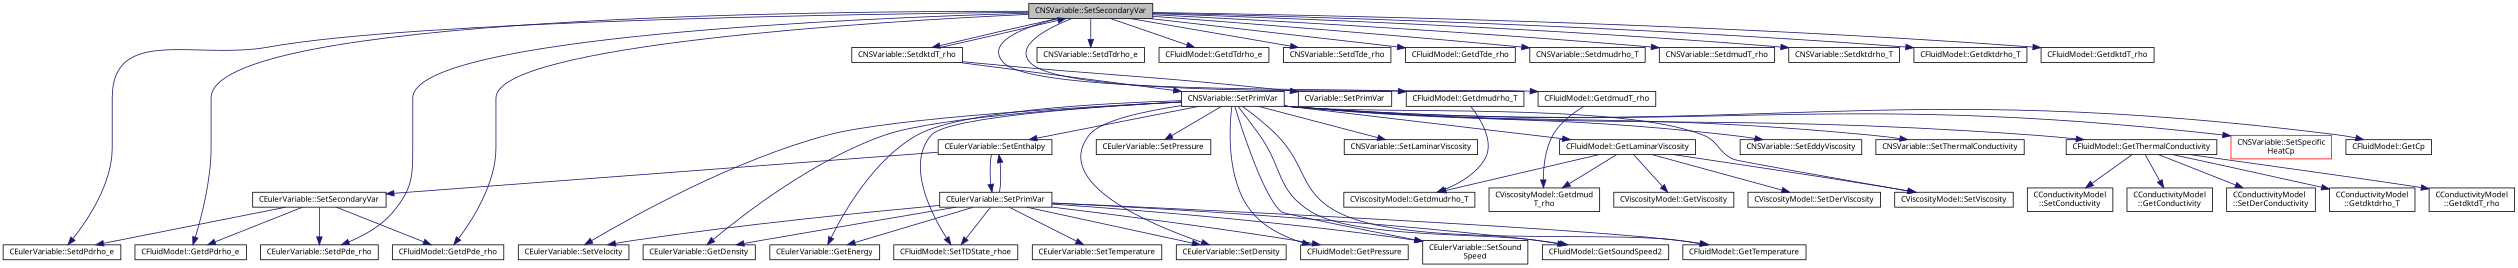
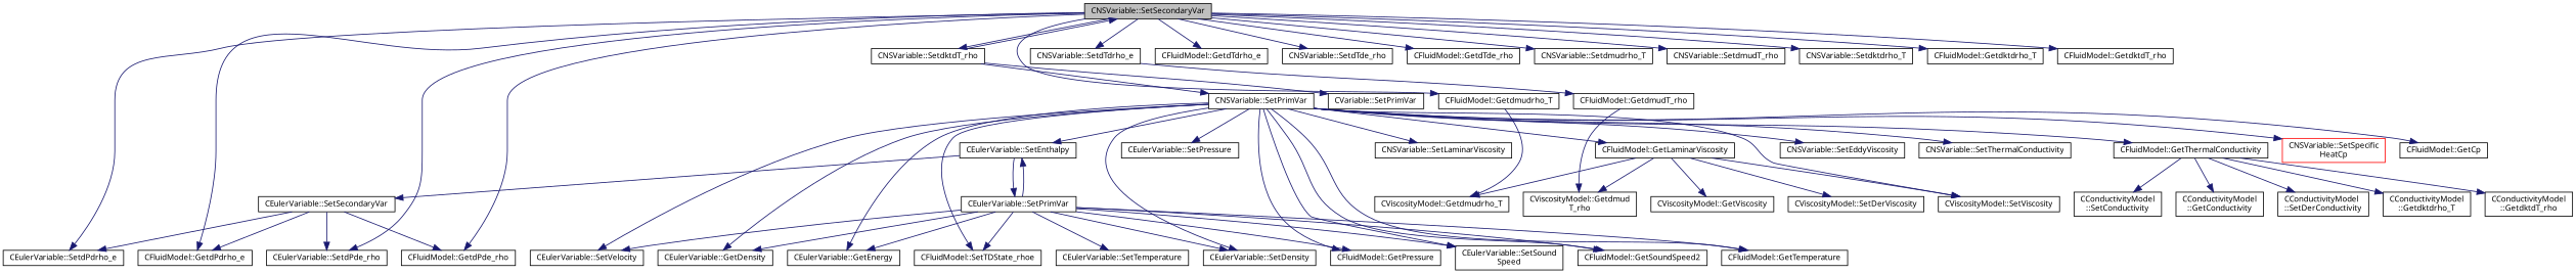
  digraph {
    fontname="Noto Sans"
    rankdir=TB
    node [color=black fillcolor=white fontname="Noto Sans" fontsize=10 shape=record style=filled]
    edge [color=midnightblue fontname="Noto Sans" fontsize=10 labelfontname=Helvetica labelfontsize=10 style=solid]
    n1 [fillcolor=grey75 fontcolor=black height=0.2 label="CNSVariable::SetSecondaryVar" width=0.4]
    n2 [height=0.2 label="CEulerVariable::SetdPdrho_e" width=0.4]
    n3 [height=0.2 label="CFluidModel::GetdPdrho_e" width=0.4]
    n4 [height=0.2 label="CEulerVariable::SetdPde_rho" width=0.4]
    n5 [height=0.2 label="CFluidModel::GetdPde_rho" width=0.4]
    n6 [height=0.2 label="CNSVariable::SetdTdrho_e" width=0.4]
    n7 [height=0.2 label="CFluidModel::GetdTdrho_e" width=0.4]
    n8 [height=0.2 label="CNSVariable::SetdTde_rho" width=0.4]
    n9 [height=0.2 label="CFluidModel::GetdTde_rho" width=0.4]
    n10 [height=0.2 label="CNSVariable::Setdmudrho_T" width=0.4]
    n11 [height=0.2 label="CFluidModel::Getdmudrho_T" width=0.4]
    n12 [height=0.2 label="CNSVariable::SetdmudT_rho" width=0.4]
    n13 [height=0.2 label="CFluidModel::GetdmudT_rho" width=0.4]
    n14 [height=0.2 label="CNSVariable::Setdktdrho_T" width=0.4]
    n15 [height=0.2 label="CFluidModel::Getdktdrho_T" width=0.4]
    n16 [height=0.2 label="CNSVariable::SetdktdT_rho" width=0.4]
    n17 [height=0.2 label="CFluidModel::GetdktdT_rho" width=0.4]
    n18 [height=0.2 label="CViscosityModel::Getdmudrho_T" width=0.4]
    n19 [height=0.2 label="CViscosityModel::Getdmud\lT_rho" width=0.4]
    n20 [height=0.2 label="CNSVariable::SetPrimVar" width=0.4]
    n21 [height=0.2 label="CVariable::SetPrimVar" width=0.4]
    n22 [height=0.2 label="CEulerVariable::SetVelocity" width=0.4]
    n23 [height=0.2 label="CEulerVariable::GetDensity" width=0.4]
    n24 [height=0.2 label="CEulerVariable::GetEnergy" width=0.4]
    n25 [height=0.2 label="CFluidModel::SetTDState_rhoe" width=0.4]
    n26 [height=0.2 label="CEulerVariable::SetDensity" width=0.4]
    n27 [height=0.2 label="CEulerVariable::SetPressure" width=0.4]
    n28 [height=0.2 label="CFluidModel::GetPressure" width=0.4]
    n29 [height=0.2 label="CEulerVariable::SetSound\lSpeed" width=0.4]
    n30 [height=0.2 label="CFluidModel::GetSoundSpeed2" width=0.4]
    n31 [height=0.2 label="CFluidModel::GetTemperature" width=0.4]
    n32 [height=0.2 label="CEulerVariable::SetEnthalpy" width=0.4]
    n33 [height=0.2 label="CNSVariable::SetLaminarViscosity" width=0.4]
    n34 [height=0.2 label="CFluidModel::GetLaminarViscosity" width=0.4]
    n35 [height=0.2 label="CNSVariable::SetEddyViscosity" width=0.4]
    n36 [height=0.2 label="CNSVariable::SetThermalConductivity" width=0.4]
    n37 [height=0.2 label="CFluidModel::GetThermalConductivity" width=0.4]
    n38 [color=red height=0.2 label="CNSVariable::SetSpecific\lHeatCp" width=0.4]
    n39 [height=0.2 label="CFluidModel::GetCp" width=0.4]
    n40 [height=0.2 label="CViscosityModel::SetViscosity" width=0.4]
    n41 [height=0.2 label="CEulerVariable::SetTemperature" width=0.4]
    n42 [height=0.2 label="CEulerVariable::SetPrimVar" width=0.4]
    n43 [height=0.2 label="CEulerVariable::SetSecondaryVar" width=0.4]
    n44 [height=0.2 label="CViscosityModel::GetViscosity" width=0.4]
    n45 [height=0.2 label="CViscosityModel::SetDerViscosity" width=0.4]
    n46 [height=0.2 label="CConductivityModel\l::SetConductivity" width=0.4]
    n47 [height=0.2 label="CConductivityModel\l::GetConductivity" width=0.4]
    n48 [height=0.2 label="CConductivityModel\l::SetDerConductivity" width=0.4]
    n49 [height=0.2 label="CConductivityModel\l::Getdktdrho_T" width=0.4]
    n50 [height=0.2 label="CConductivityModel\l::GetdktdT_rho" width=0.4]
    n1 -> n2
    n1 -> n3
    n1 -> n4
    n1 -> n5
    n1 -> n6
    n1 -> n7
    n1 -> n8
    n1 -> n9
    n1 -> n10
    n1 -> n11
    n1 -> n12
-   n1 -> n13
+   n6 -> n13
    n1 -> n14
    n1 -> n15
    n1 -> n16
    n1 -> n17
    n11 -> n18
    n13 -> n19
    n16 -> n1
    n16 -> n20
    n16 -> n21
    n20 -> n22
    n20 -> n23
    n20 -> n24
    n20 -> n25
    n20 -> n26
    n20 -> n27
    n20 -> n28
    n20 -> n29
    n20 -> n30
    n20 -> n31
    n20 -> n32
    n20 -> n33
    n20 -> n34
    n20 -> n35
    n20 -> n36
    n20 -> n37
    n20 -> n38
    n20 -> n39
    n20 -> n40
    n32 -> n42
    n32 -> n43
    n34 -> n18
    n34 -> n19
    n34 -> n40
    n34 -> n44
    n34 -> n45
    n37 -> n46
    n37 -> n47
    n37 -> n48
    n37 -> n49
    n37 -> n50
    n42 -> n22
    n42 -> n23
    n42 -> n24
    n42 -> n25
    n42 -> n26
    n42 -> n28
    n42 -> n29
    n42 -> n30
    n42 -> n31
    n42 -> n32
    n42 -> n41
    n43 -> n2
    n43 -> n3
    n43 -> n4
    n43 -> n5
  }
